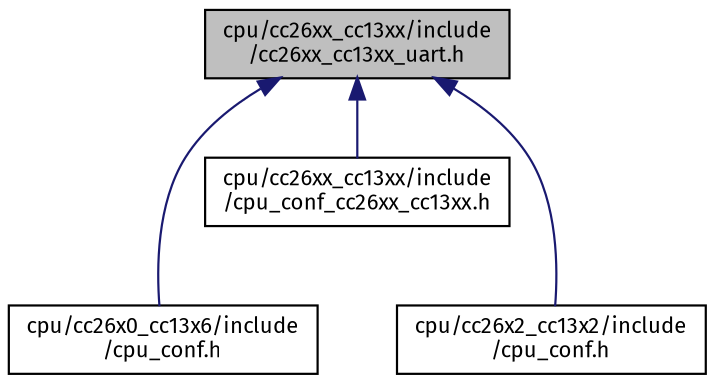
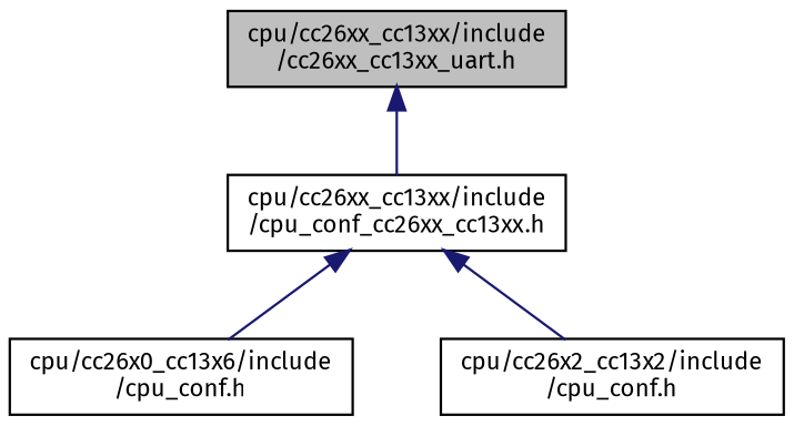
  digraph {
    fontname="Fira Sans"
    node [color=black fillcolor=white fontname="Fira Sans" fontsize=10 shape=record style=filled]
    edge [color=midnightblue dir=back fontname="Fira Sans" fontsize=10 labelfontname=Helvetica labelfontsize=10 style=solid]
    n1 [fillcolor=grey75 fontcolor=black height=0.2 label="cpu/cc26xx_cc13xx/include\l/cc26xx_cc13xx_uart.h" width=0.4]
    n2 [height=0.2 label="cpu/cc26xx_cc13xx/include\l/cpu_conf_cc26xx_cc13xx.h" width=0.4]
    n3 [height=0.2 label="cpu/cc26x0_cc13x6/include\l/cpu_conf.h" width=0.4]
    n4 [height=0.2 label="cpu/cc26x2_cc13x2/include\l/cpu_conf.h" width=0.4]
    n1 -> n2
-   n1 -> n3
-   n1 -> n4
+   n2 -> n3
+   n2 -> n4
  }
